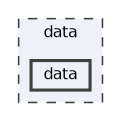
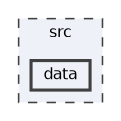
  digraph {
    compound=true
    n1 [color=grey25 fillcolor="#eef1f8" fontname=Helvetica fontsize=10 height=0.2 label=data shape=box style="filled,bold" width=0.4]
    subgraph cluster_1 {
      bgcolor="#eef1f8"
      fontname=Helvetica
      fontsize=10
-     label=data
+     label=src
      pencolor=grey25
      style="filled,dashed"
      n1
    }
  }
